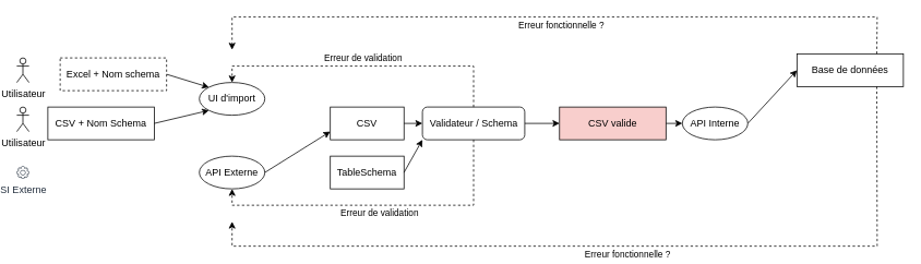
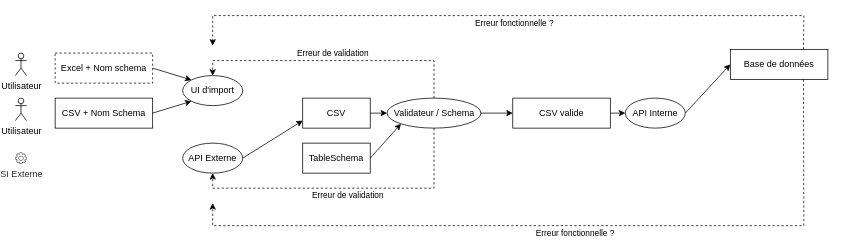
  <mxCell id="0" />
  <mxCell id="1" parent="0" />
  <mxCell id="2" value="Excel + Nom schema" style="rounded=0;whiteSpace=wrap;html=1;dashed=1;" parent="1" vertex="1"><mxGeometry x="73" y="70" width="130" height="40" as="geometry" /></mxCell>
- <mxCell id="3" value="CSV valide" style="rounded=0;whiteSpace=wrap;html=1;fillColor=#f8cecc;" parent="1" vertex="1"><mxGeometry x="683" y="130" width="130" height="40" as="geometry" /></mxCell>
+ <mxCell id="3" value="CSV valide" style="rounded=0;whiteSpace=wrap;html=1;" parent="1" vertex="1"><mxGeometry x="683" y="130" width="130" height="40" as="geometry" /></mxCell>
  <mxCell id="4" value="Base de données" style="rounded=0;whiteSpace=wrap;html=1;" parent="1" vertex="1"><mxGeometry x="973" y="65" width="130" height="40" as="geometry" /></mxCell>
- <mxCell id="5" value="CSV + Nom Schema" style="rounded=0;whiteSpace=wrap;html=1;" parent="1" vertex="1"><mxGeometry x="58" y="130" width="130" height="40" as="geometry" /></mxCell>
+ <mxCell id="5" value="CSV + Nom Schema" style="rounded=0;whiteSpace=wrap;html=1;" parent="1" vertex="1"><mxGeometry x="73" y="130" width="130" height="40" as="geometry" /></mxCell>
  <mxCell id="6" value="CSV" style="rounded=0;whiteSpace=wrap;html=1;" parent="1" vertex="1"><mxGeometry x="403" y="130" width="90" height="40" as="geometry" /></mxCell>
  <mxCell id="7" value="TableSchema" style="rounded=0;whiteSpace=wrap;html=1;" parent="1" vertex="1"><mxGeometry x="403" y="190" width="90" height="40" as="geometry" /></mxCell>
  <mxCell id="8" value="" style="endArrow=classic;html=1;rounded=0;exitX=1;exitY=0.5;exitDx=0;exitDy=0;entryX=0;entryY=0;entryDx=0;entryDy=0;" parent="1" source="2" target="16" edge="1"><mxGeometry width="50" height="50" relative="1" as="geometry"><mxPoint x="363" y="200" as="sourcePoint" /><mxPoint x="283" y="70" as="targetPoint" /></mxGeometry></mxCell>
  <mxCell id="9" value="" style="endArrow=classic;html=1;rounded=0;exitX=1;exitY=0.5;exitDx=0;exitDy=0;entryX=0;entryY=0.5;entryDx=0;entryDy=0;" parent="1" source="17" target="3" edge="1"><mxGeometry width="50" height="50" relative="1" as="geometry"><mxPoint x="213" y="100" as="sourcePoint" /><mxPoint x="683" y="150" as="targetPoint" /></mxGeometry></mxCell>
  <mxCell id="10" value="" style="endArrow=classic;html=1;rounded=0;exitX=1;exitY=0.5;exitDx=0;exitDy=0;entryX=0;entryY=0.5;entryDx=0;entryDy=0;" parent="1" source="3" target="19" edge="1"><mxGeometry width="50" height="50" relative="1" as="geometry"><mxPoint x="651" y="160" as="sourcePoint" /><mxPoint x="693" y="160" as="targetPoint" /></mxGeometry></mxCell>
  <mxCell id="11" value="" style="endArrow=classic;html=1;rounded=0;exitX=1;exitY=0.5;exitDx=0;exitDy=0;entryX=0;entryY=0.5;entryDx=0;entryDy=0;" parent="1" source="19" target="4" edge="1"><mxGeometry width="50" height="50" relative="1" as="geometry"><mxPoint x="823" y="160" as="sourcePoint" /><mxPoint x="863" y="160" as="targetPoint" /></mxGeometry></mxCell>
  <mxCell id="12" value="" style="endArrow=classic;html=1;rounded=0;exitX=1;exitY=0.5;exitDx=0;exitDy=0;entryX=0;entryY=1;entryDx=0;entryDy=0;" parent="1" source="5" target="16" edge="1"><mxGeometry width="50" height="50" relative="1" as="geometry"><mxPoint x="333" y="100" as="sourcePoint" /><mxPoint x="303" y="130" as="targetPoint" /></mxGeometry></mxCell>
  <mxCell id="13" value="" style="endArrow=classic;html=1;rounded=0;entryX=0;entryY=0.75;entryDx=0;entryDy=0;exitX=1;exitY=0.5;exitDx=0;exitDy=0;" parent="1" source="18" target="6" edge="1"><mxGeometry width="50" height="50" relative="1" as="geometry"><mxPoint x="253" y="380" as="sourcePoint" /><mxPoint x="453" y="330" as="targetPoint" /></mxGeometry></mxCell>
  <mxCell id="14" value="" style="endArrow=classic;html=1;rounded=0;entryX=0;entryY=1;entryDx=0;entryDy=0;exitX=1;exitY=0.5;exitDx=0;exitDy=0;" parent="1" source="7" target="17" edge="1"><mxGeometry width="50" height="50" relative="1" as="geometry"><mxPoint x="333" y="130" as="sourcePoint" /><mxPoint x="413" y="150" as="targetPoint" /></mxGeometry></mxCell>
  <mxCell id="15" value="" style="endArrow=classic;html=1;rounded=0;entryX=0;entryY=0.5;entryDx=0;entryDy=0;exitX=1;exitY=0.5;exitDx=0;exitDy=0;" parent="1" source="6" target="17" edge="1"><mxGeometry width="50" height="50" relative="1" as="geometry"><mxPoint x="588" y="90" as="sourcePoint" /><mxPoint x="588" y="140" as="targetPoint" /></mxGeometry></mxCell>
  <mxCell id="16" value="UI d'import" style="ellipse;whiteSpace=wrap;html=1;" parent="1" vertex="1"><mxGeometry x="243" y="100" width="80" height="40" as="geometry" /></mxCell>
- <mxCell id="17" value="Validateur / Schema" style="whiteSpace=wrap;html=1;rounded=1;" parent="1" vertex="1"><mxGeometry x="515.5" y="130" width="125" height="40" as="geometry" /></mxCell>
+ <mxCell id="17" value="Validateur / Schema" style="ellipse;whiteSpace=wrap;html=1;" parent="1" vertex="1"><mxGeometry x="515.5" y="130" width="125" height="40" as="geometry" /></mxCell>
  <mxCell id="18" value="API Externe" style="ellipse;whiteSpace=wrap;html=1;" parent="1" vertex="1"><mxGeometry x="243" y="190" width="80" height="40" as="geometry" /></mxCell>
  <mxCell id="19" value="&lt;div&gt;API Interne&lt;/div&gt;" style="ellipse;whiteSpace=wrap;html=1;" parent="1" vertex="1"><mxGeometry x="833" y="130" width="80" height="40" as="geometry" /></mxCell>
  <mxCell id="20" value="Utilisateur" style="shape=umlActor;verticalLabelPosition=bottom;verticalAlign=top;html=1;outlineConnect=0;aspect=fixed;" parent="1" vertex="1"><mxGeometry x="20" y="70" width="15" height="30" as="geometry" /></mxCell>
  <mxCell id="21" value="Utilisateur" style="shape=umlActor;verticalLabelPosition=bottom;verticalAlign=top;html=1;outlineConnect=0;aspect=fixed;" parent="1" vertex="1"><mxGeometry x="20" y="130" width="15" height="30" as="geometry" /></mxCell>
  <mxCell id="22" value="SI Externe" style="sketch=0;outlineConnect=0;fontColor=#232F3E;gradientColor=none;fillColor=#232F3D;strokeColor=none;dashed=0;verticalLabelPosition=bottom;verticalAlign=top;align=center;html=1;fontSize=12;fontStyle=0;aspect=fixed;pointerEvents=1;shape=mxgraph.aws4.gear;strokeWidth=1;" parent="1" vertex="1"><mxGeometry x="20" y="202.5" width="15" height="15" as="geometry" /></mxCell>
  <mxCell id="23" value="Erreur de validation" style="endArrow=classic;html=1;rounded=0;entryX=0.5;entryY=0;entryDx=0;entryDy=0;exitX=0.5;exitY=0;exitDx=0;exitDy=0;dashed=1;" parent="1" source="17" target="16" edge="1"><mxGeometry x="0.014" y="-10" width="50" height="50" relative="1" as="geometry"><mxPoint x="563" y="252.5" as="sourcePoint" /><mxPoint x="613" y="202.5" as="targetPoint" /><Array as="points"><mxPoint x="578" y="80" /><mxPoint x="283" y="80" /></Array><mxPoint as="offset" /></mxGeometry></mxCell>
  <mxCell id="24" value="Erreur de validation" style="endArrow=classic;html=1;rounded=0;entryX=0.5;entryY=1;entryDx=0;entryDy=0;exitX=0.5;exitY=1;exitDx=0;exitDy=0;dashed=1;" parent="1" source="17" target="18" edge="1"><mxGeometry x="-0.013" y="10" width="50" height="50" relative="1" as="geometry"><mxPoint x="632" y="146" as="sourcePoint" /><mxPoint x="293" y="110" as="targetPoint" /><Array as="points"><mxPoint x="578" y="250" /><mxPoint x="283" y="250" /></Array><mxPoint as="offset" /></mxGeometry></mxCell>
  <mxCell id="25" value="Erreur fonctionnelle ?" style="endArrow=classic;html=1;rounded=0;exitX=0.75;exitY=1;exitDx=0;exitDy=0;dashed=1;" parent="1" source="4" edge="1"><mxGeometry x="-0.013" y="10" width="50" height="50" relative="1" as="geometry"><mxPoint x="588" y="180" as="sourcePoint" /><mxPoint x="283" y="270" as="targetPoint" /><Array as="points"><mxPoint x="1071" y="300" /><mxPoint x="283" y="300" /></Array><mxPoint as="offset" /></mxGeometry></mxCell>
  <mxCell id="26" value="Erreur fonctionnelle ?" style="endArrow=classic;html=1;rounded=0;exitX=0.75;exitY=0;exitDx=0;exitDy=0;dashed=1;" parent="1" source="4" edge="1"><mxGeometry x="-0.013" y="10" width="50" height="50" relative="1" as="geometry"><mxPoint x="1071" y="-110" as="sourcePoint" /><mxPoint x="283" y="60" as="targetPoint" /><Array as="points"><mxPoint x="1071" y="20" /><mxPoint x="283" y="20" /></Array><mxPoint as="offset" /></mxGeometry></mxCell>
